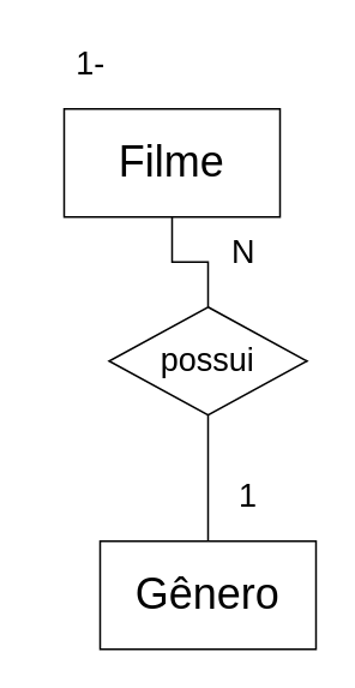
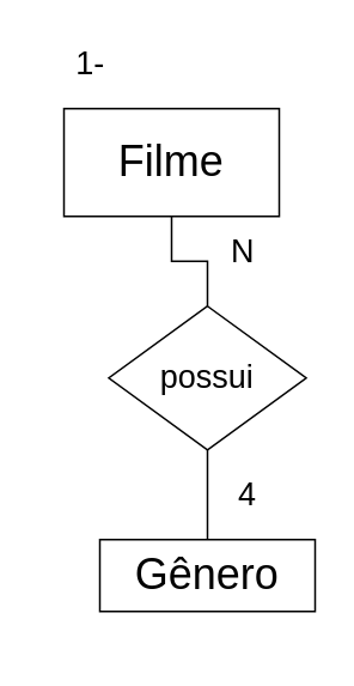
  <mxCell id="0" />
  <mxCell id="1" parent="0" />
  <mxCell id="2" style="edgeStyle=orthogonalEdgeStyle;rounded=0;orthogonalLoop=1;jettySize=auto;html=1;entryX=0.5;entryY=0;entryDx=0;entryDy=0;endArrow=none;endFill=0;" edge="1" parent="1" source="3" target="6"><mxGeometry relative="1" as="geometry" /></mxCell>
  <mxCell id="3" value="&lt;font style=&quot;font-size: 24px;&quot;&gt;Filme&lt;/font&gt;" style="rounded=0;whiteSpace=wrap;html=1;" vertex="1" parent="1"><mxGeometry x="35" y="60" width="120" height="60" as="geometry" /></mxCell>
- <mxCell id="4" value="&lt;font style=&quot;font-size: 24px;&quot;&gt;Gênero&lt;/font&gt;" style="rounded=0;whiteSpace=wrap;html=1;" vertex="1" parent="1"><mxGeometry x="55" y="300" width="120" height="60" as="geometry" /></mxCell>
+ <mxCell id="4" value="&lt;font style=&quot;font-size: 24px;&quot;&gt;Gênero&lt;/font&gt;" style="rounded=0;whiteSpace=wrap;html=1;" vertex="1" parent="1"><mxGeometry x="55" y="300" width="120" height="40" as="geometry" /></mxCell>
  <mxCell id="5" style="edgeStyle=orthogonalEdgeStyle;rounded=0;orthogonalLoop=1;jettySize=auto;html=1;entryX=0.5;entryY=0;entryDx=0;entryDy=0;endArrow=none;endFill=0;" edge="1" parent="1" source="6" target="4"><mxGeometry relative="1" as="geometry" /></mxCell>
- <mxCell id="6" value="&lt;font style=&quot;font-size: 18px;&quot;&gt;possui&lt;/font&gt;" style="rhombus;whiteSpace=wrap;html=1;" vertex="1" parent="1"><mxGeometry x="60" y="170" width="110" height="60" as="geometry" /></mxCell>
+ <mxCell id="6" value="&lt;font style=&quot;font-size: 18px;&quot;&gt;possui&lt;/font&gt;" style="rhombus;whiteSpace=wrap;html=1;" vertex="1" parent="1"><mxGeometry x="60" y="170" width="110" height="80" as="geometry" /></mxCell>
  <mxCell id="7" value="&lt;font style=&quot;font-size: 18px;&quot;&gt;N&lt;/font&gt;" style="text;html=1;strokeColor=none;fillColor=none;align=center;verticalAlign=middle;whiteSpace=wrap;rounded=0;" vertex="1" parent="1"><mxGeometry x="120" y="130" width="30" height="20" as="geometry" /></mxCell>
- <mxCell id="8" value="&lt;font style=&quot;font-size: 18px;&quot;&gt;1&lt;/font&gt;" style="text;html=1;strokeColor=none;fillColor=none;align=center;verticalAlign=middle;whiteSpace=wrap;rounded=0;" vertex="1" parent="1"><mxGeometry x="120" y="260" width="35" height="30" as="geometry" /></mxCell>
+ <mxCell id="8" value="&lt;font style=&quot;font-size: 18px;&quot;&gt;4&lt;/font&gt;" style="text;html=1;strokeColor=none;fillColor=none;align=center;verticalAlign=middle;whiteSpace=wrap;rounded=0;" vertex="1" parent="1"><mxGeometry x="120" y="260" width="35" height="30" as="geometry" /></mxCell>
  <mxCell id="9" value="&lt;font style=&quot;font-size: 18px;&quot;&gt;1-&lt;/font&gt;" style="text;html=1;strokeColor=none;fillColor=none;align=center;verticalAlign=middle;whiteSpace=wrap;rounded=0;" vertex="1" parent="1"><mxGeometry x="20" y="20" width="60" height="30" as="geometry" /></mxCell>
